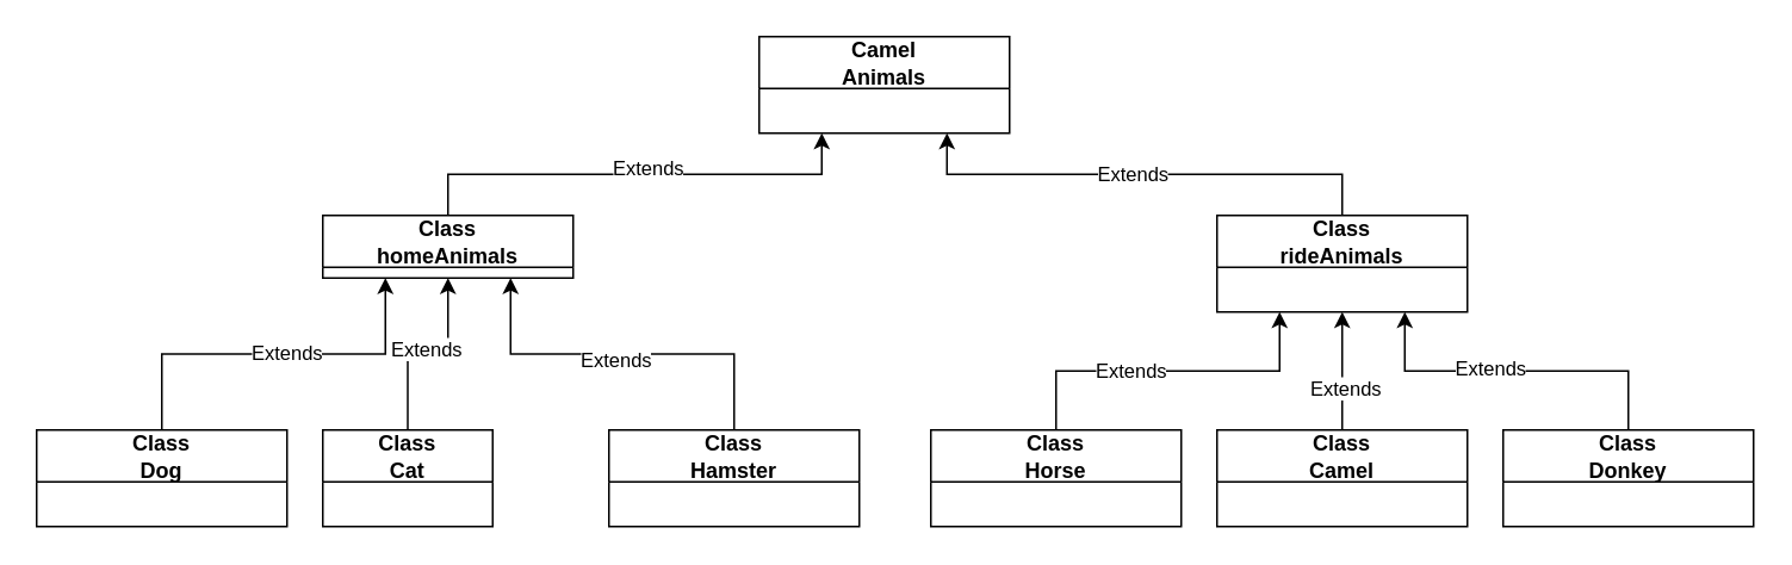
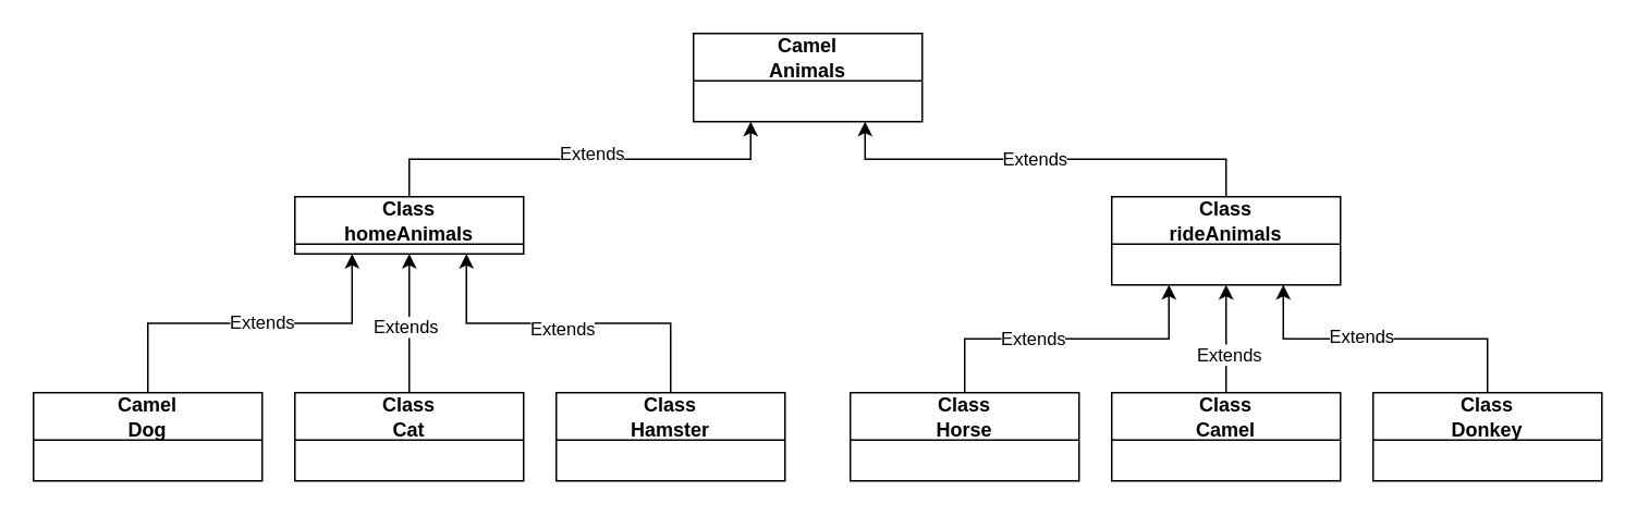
  <mxCell id="0" />
  <mxCell id="1" parent="0" />
  <mxCell id="2" value="Camel&lt;br&gt;Animals" style="swimlane;fontStyle=1;align=center;verticalAlign=middle;childLayout=stackLayout;horizontal=1;startSize=29;horizontalStack=0;resizeParent=1;resizeParentMax=0;resizeLast=0;collapsible=0;marginBottom=0;html=1;whiteSpace=wrap;" parent="1" vertex="1"><mxGeometry x="424" y="20" width="140" height="54" as="geometry" /></mxCell>
  <mxCell id="3" style="edgeStyle=orthogonalEdgeStyle;rounded=0;orthogonalLoop=1;jettySize=auto;html=1;exitX=0.5;exitY=0;exitDx=0;exitDy=0;entryX=0.25;entryY=1;entryDx=0;entryDy=0;" parent="1" source="5" target="2" edge="1"><mxGeometry relative="1" as="geometry" /></mxCell>
  <mxCell id="4" value="Extends" style="edgeLabel;html=1;align=center;verticalAlign=middle;resizable=0;points=[];" parent="3" connectable="0" vertex="1"><mxGeometry x="0.051" y="4" relative="1" as="geometry"><mxPoint as="offset" /></mxGeometry></mxCell>
  <mxCell id="5" value="Class&lt;br&gt;homeAnimals" style="swimlane;fontStyle=1;align=center;verticalAlign=middle;childLayout=stackLayout;horizontal=1;startSize=29;horizontalStack=0;resizeParent=1;resizeParentMax=0;resizeLast=0;collapsible=0;marginBottom=0;html=1;whiteSpace=wrap;" parent="1" vertex="1"><mxGeometry x="180" y="120" width="140" height="35" as="geometry" /></mxCell>
  <mxCell id="6" style="edgeStyle=orthogonalEdgeStyle;rounded=0;orthogonalLoop=1;jettySize=auto;html=1;exitX=0.5;exitY=0;exitDx=0;exitDy=0;entryX=0.75;entryY=1;entryDx=0;entryDy=0;" parent="1" source="8" target="2" edge="1"><mxGeometry relative="1" as="geometry" /></mxCell>
  <mxCell id="7" value="Extends" style="edgeLabel;html=1;align=center;verticalAlign=middle;resizable=0;points=[];" parent="6" connectable="0" vertex="1"><mxGeometry x="0.056" y="-1" relative="1" as="geometry"><mxPoint as="offset" /></mxGeometry></mxCell>
  <mxCell id="8" value="Class&lt;br&gt;rideAnimals" style="swimlane;fontStyle=1;align=center;verticalAlign=middle;childLayout=stackLayout;horizontal=1;startSize=29;horizontalStack=0;resizeParent=1;resizeParentMax=0;resizeLast=0;collapsible=0;marginBottom=0;html=1;whiteSpace=wrap;" parent="1" vertex="1"><mxGeometry x="680" y="120" width="140" height="54" as="geometry" /></mxCell>
  <mxCell id="9" style="edgeStyle=orthogonalEdgeStyle;rounded=0;orthogonalLoop=1;jettySize=auto;html=1;exitX=0.5;exitY=0;exitDx=0;exitDy=0;entryX=0.25;entryY=1;entryDx=0;entryDy=0;" parent="1" source="11" target="5" edge="1"><mxGeometry relative="1" as="geometry" /></mxCell>
  <mxCell id="10" value="Extends" style="edgeLabel;html=1;align=center;verticalAlign=middle;resizable=0;points=[];" parent="9" connectable="0" vertex="1"><mxGeometry x="0.068" y="1" relative="1" as="geometry"><mxPoint as="offset" /></mxGeometry></mxCell>
- <mxCell id="11" value="Class&lt;br&gt;Dog" style="swimlane;fontStyle=1;align=center;verticalAlign=middle;childLayout=stackLayout;horizontal=1;startSize=29;horizontalStack=0;resizeParent=1;resizeParentMax=0;resizeLast=0;collapsible=0;marginBottom=0;html=1;whiteSpace=wrap;" parent="1" vertex="1"><mxGeometry x="20" y="240" width="140" height="54" as="geometry" /></mxCell>
+ <mxCell id="11" value="Camel&lt;br&gt;Dog" style="swimlane;fontStyle=1;align=center;verticalAlign=middle;childLayout=stackLayout;horizontal=1;startSize=29;horizontalStack=0;resizeParent=1;resizeParentMax=0;resizeLast=0;collapsible=0;marginBottom=0;html=1;whiteSpace=wrap;" parent="1" vertex="1"><mxGeometry x="20" y="240" width="140" height="54" as="geometry" /></mxCell>
  <mxCell id="12" style="edgeStyle=orthogonalEdgeStyle;rounded=0;orthogonalLoop=1;jettySize=auto;html=1;exitX=0.5;exitY=0;exitDx=0;exitDy=0;entryX=0.5;entryY=1;entryDx=0;entryDy=0;" parent="1" source="14" target="5" edge="1"><mxGeometry relative="1" as="geometry" /></mxCell>
  <mxCell id="13" value="Extends" style="edgeLabel;html=1;align=center;verticalAlign=middle;resizable=0;points=[];" parent="12" connectable="0" vertex="1"><mxGeometry x="-0.03" y="3" relative="1" as="geometry"><mxPoint as="offset" /></mxGeometry></mxCell>
- <mxCell id="14" value="Class&lt;br&gt;Cat" style="swimlane;fontStyle=1;align=center;verticalAlign=middle;childLayout=stackLayout;horizontal=1;startSize=29;horizontalStack=0;resizeParent=1;resizeParentMax=0;resizeLast=0;collapsible=0;marginBottom=0;html=1;whiteSpace=wrap;" parent="1" vertex="1"><mxGeometry x="180" y="240" width="95" height="54" as="geometry" /></mxCell>
+ <mxCell id="14" value="Class&lt;br&gt;Cat" style="swimlane;fontStyle=1;align=center;verticalAlign=middle;childLayout=stackLayout;horizontal=1;startSize=29;horizontalStack=0;resizeParent=1;resizeParentMax=0;resizeLast=0;collapsible=0;marginBottom=0;html=1;whiteSpace=wrap;" parent="1" vertex="1"><mxGeometry x="180" y="240" width="140" height="54" as="geometry" /></mxCell>
  <mxCell id="15" style="edgeStyle=orthogonalEdgeStyle;rounded=0;orthogonalLoop=1;jettySize=auto;html=1;exitX=0.5;exitY=0;exitDx=0;exitDy=0;entryX=0.75;entryY=1;entryDx=0;entryDy=0;" parent="1" source="17" target="5" edge="1"><mxGeometry relative="1" as="geometry" /></mxCell>
  <mxCell id="16" value="Extends" style="edgeLabel;html=1;align=center;verticalAlign=middle;resizable=0;points=[];" parent="15" connectable="0" vertex="1"><mxGeometry x="0.037" y="3" relative="1" as="geometry"><mxPoint as="offset" /></mxGeometry></mxCell>
  <mxCell id="17" value="Class&lt;br&gt;Hamster" style="swimlane;fontStyle=1;align=center;verticalAlign=middle;childLayout=stackLayout;horizontal=1;startSize=29;horizontalStack=0;resizeParent=1;resizeParentMax=0;resizeLast=0;collapsible=0;marginBottom=0;html=1;whiteSpace=wrap;" parent="1" vertex="1"><mxGeometry x="340" y="240" width="140" height="54" as="geometry" /></mxCell>
  <mxCell id="18" style="edgeStyle=orthogonalEdgeStyle;rounded=0;orthogonalLoop=1;jettySize=auto;html=1;exitX=0.5;exitY=0;exitDx=0;exitDy=0;entryX=0.25;entryY=1;entryDx=0;entryDy=0;" parent="1" source="20" target="8" edge="1"><mxGeometry relative="1" as="geometry" /></mxCell>
  <mxCell id="19" value="Extends" style="edgeLabel;html=1;align=center;verticalAlign=middle;resizable=0;points=[];" parent="18" connectable="0" vertex="1"><mxGeometry x="-0.225" y="1" relative="1" as="geometry"><mxPoint as="offset" /></mxGeometry></mxCell>
  <mxCell id="20" value="Class&lt;br&gt;Horse" style="swimlane;fontStyle=1;align=center;verticalAlign=middle;childLayout=stackLayout;horizontal=1;startSize=29;horizontalStack=0;resizeParent=1;resizeParentMax=0;resizeLast=0;collapsible=0;marginBottom=0;html=1;whiteSpace=wrap;" parent="1" vertex="1"><mxGeometry x="520" y="240" width="140" height="54" as="geometry" /></mxCell>
  <mxCell id="21" style="edgeStyle=orthogonalEdgeStyle;rounded=0;orthogonalLoop=1;jettySize=auto;html=1;exitX=0.5;exitY=0;exitDx=0;exitDy=0;entryX=0.75;entryY=1;entryDx=0;entryDy=0;" parent="1" source="23" target="8" edge="1"><mxGeometry relative="1" as="geometry" /></mxCell>
  <mxCell id="22" value="Extends" style="edgeLabel;html=1;align=center;verticalAlign=middle;resizable=0;points=[];" parent="21" connectable="0" vertex="1"><mxGeometry x="0.162" y="-2" relative="1" as="geometry"><mxPoint as="offset" /></mxGeometry></mxCell>
  <mxCell id="23" value="Class&lt;br&gt;Donkey" style="swimlane;fontStyle=1;align=center;verticalAlign=middle;childLayout=stackLayout;horizontal=1;startSize=29;horizontalStack=0;resizeParent=1;resizeParentMax=0;resizeLast=0;collapsible=0;marginBottom=0;html=1;whiteSpace=wrap;" parent="1" vertex="1"><mxGeometry x="840" y="240" width="140" height="54" as="geometry" /></mxCell>
  <mxCell id="24" style="edgeStyle=orthogonalEdgeStyle;rounded=0;orthogonalLoop=1;jettySize=auto;html=1;exitX=0.5;exitY=0;exitDx=0;exitDy=0;entryX=0.5;entryY=1;entryDx=0;entryDy=0;" parent="1" source="26" target="8" edge="1"><mxGeometry relative="1" as="geometry" /></mxCell>
  <mxCell id="25" value="Extends" style="edgeLabel;html=1;align=center;verticalAlign=middle;resizable=0;points=[];" parent="24" connectable="0" vertex="1"><mxGeometry x="-0.273" y="-1" relative="1" as="geometry"><mxPoint as="offset" /></mxGeometry></mxCell>
  <mxCell id="26" value="Class&lt;br&gt;Camel" style="swimlane;fontStyle=1;align=center;verticalAlign=middle;childLayout=stackLayout;horizontal=1;startSize=29;horizontalStack=0;resizeParent=1;resizeParentMax=0;resizeLast=0;collapsible=0;marginBottom=0;html=1;whiteSpace=wrap;" parent="1" vertex="1"><mxGeometry x="680" y="240" width="140" height="54" as="geometry" /></mxCell>
